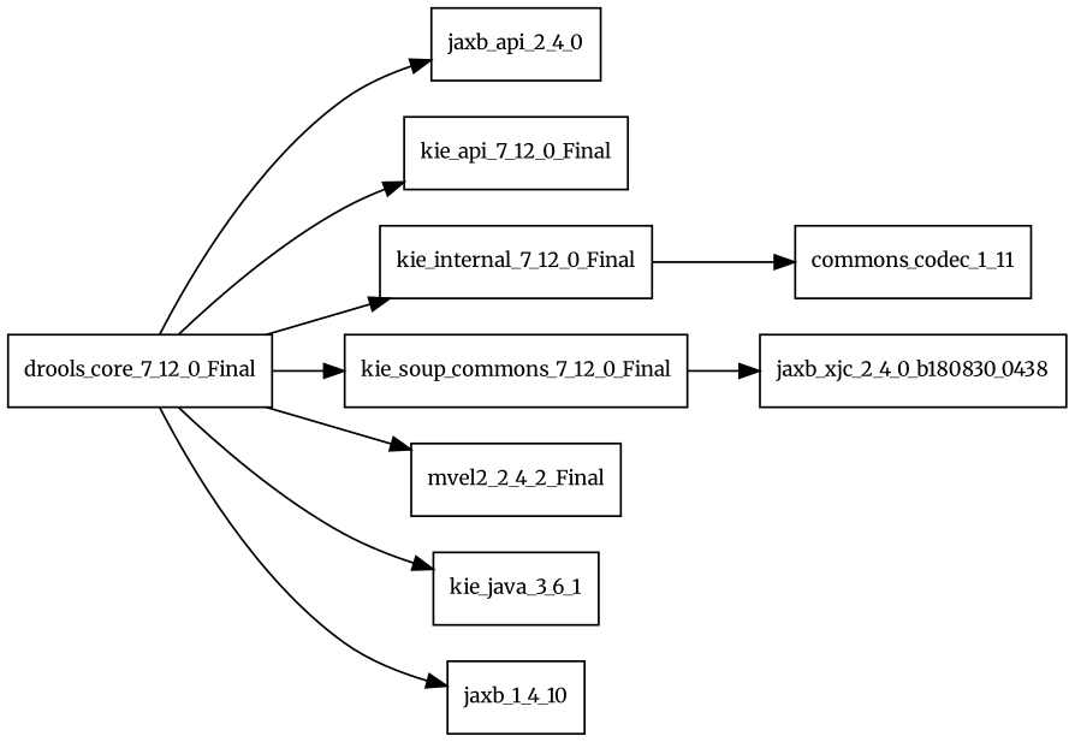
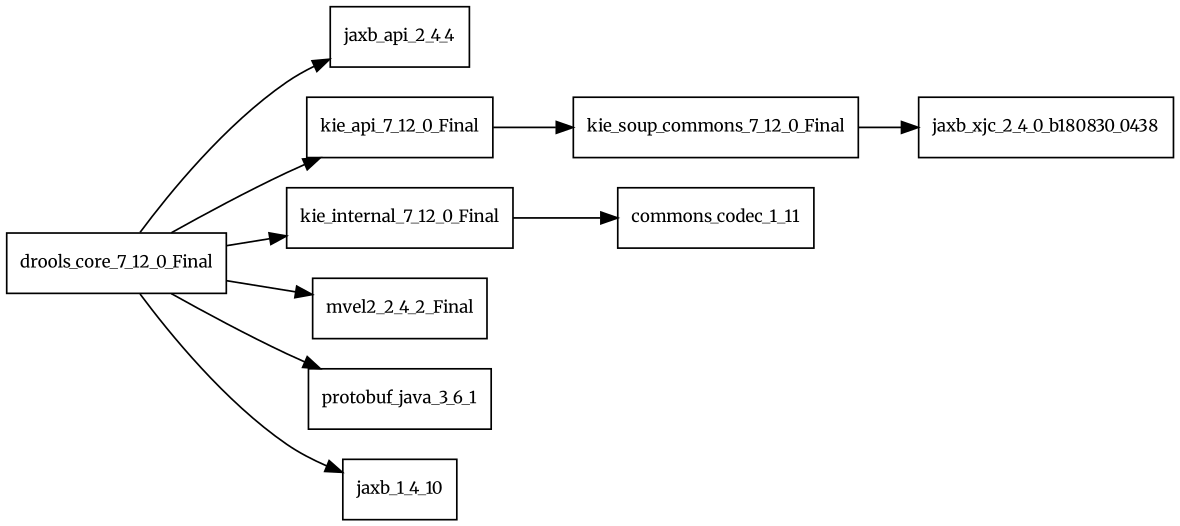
  digraph {
    fontname=Merriweather
    rankdir=LR
    node [fontname=Merriweather fontsize=10.0 shape=box]
    edge [fontname=Merriweather]
    drools_core_7_12_0_Final
-   jaxb_api_2_4_0
+   jaxb_api_2_4_0 [label=jaxb_api_2_4_4]
    kie_api_7_12_0_Final
    kie_internal_7_12_0_Final
    kie_soup_commons_7_12_0_Final
    mvel2_2_4_2_Final
-   protobuf_java_3_6_1 [label=kie_java_3_6_1]
+   protobuf_java_3_6_1
    n8 [label=jaxb_1_4_10]
    commons_codec_1_11
    jaxb_xjc_2_4_0_b180830_0438
    drools_core_7_12_0_Final -> jaxb_api_2_4_0
    drools_core_7_12_0_Final -> kie_api_7_12_0_Final
    drools_core_7_12_0_Final -> kie_internal_7_12_0_Final
-   drools_core_7_12_0_Final -> kie_soup_commons_7_12_0_Final
+   kie_api_7_12_0_Final -> kie_soup_commons_7_12_0_Final
    drools_core_7_12_0_Final -> mvel2_2_4_2_Final
    drools_core_7_12_0_Final -> protobuf_java_3_6_1
    drools_core_7_12_0_Final -> n8
    kie_internal_7_12_0_Final -> commons_codec_1_11
    kie_soup_commons_7_12_0_Final -> jaxb_xjc_2_4_0_b180830_0438
  }
